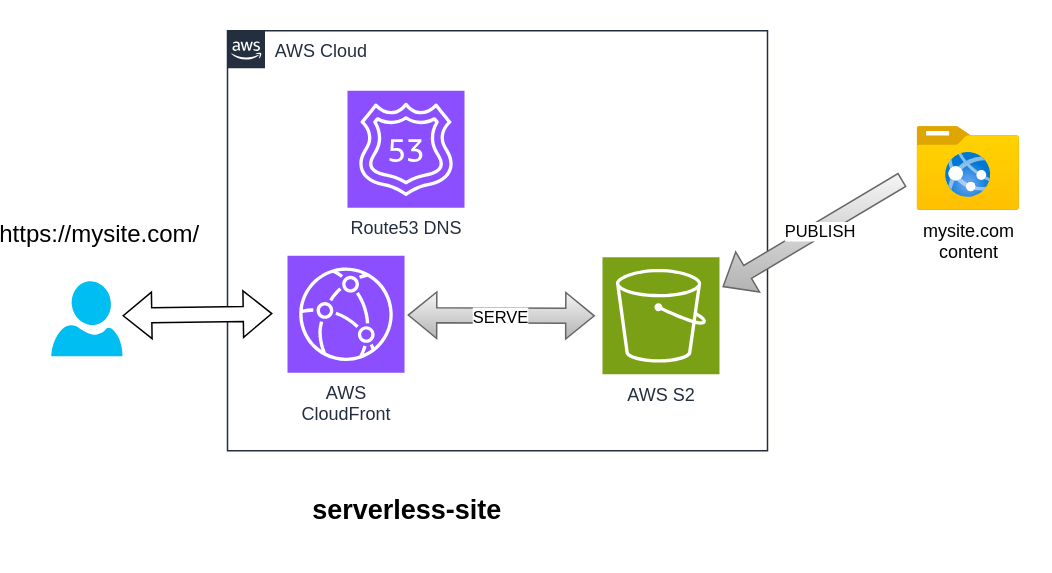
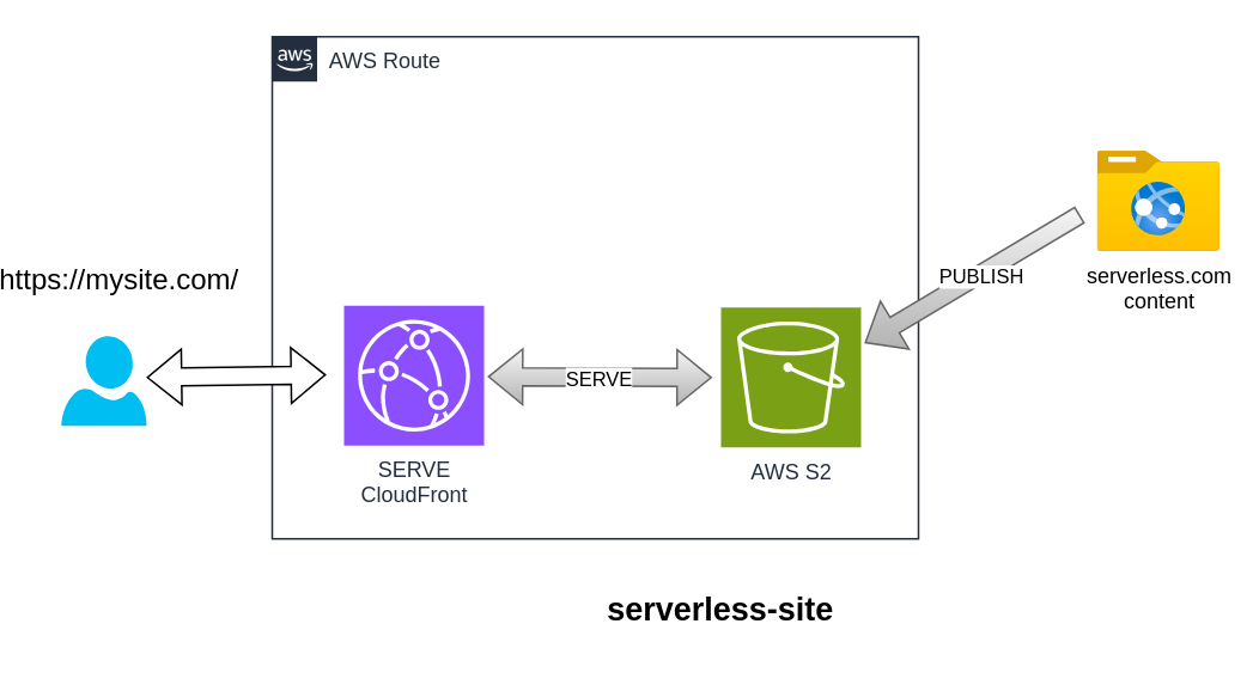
  <mxCell id="0" />
  <mxCell id="1" parent="0" />
- <mxCell id="2" value="AWS&lt;div&gt;CloudFront&lt;/div&gt;" style="sketch=0;points=[[0,0,0],[0.25,0,0],[0.5,0,0],[0.75,0,0],[1,0,0],[0,1,0],[0.25,1,0],[0.5,1,0],[0.75,1,0],[1,1,0],[0,0.25,0],[0,0.5,0],[0,0.75,0],[1,0.25,0],[1,0.5,0],[1,0.75,0]];outlineConnect=0;fontColor=#232F3E;fillColor=#8C4FFF;strokeColor=#ffffff;dashed=0;verticalLabelPosition=bottom;verticalAlign=top;align=center;html=1;fontSize=12;fontStyle=0;aspect=fixed;shape=mxgraph.aws4.resourceIcon;resIcon=mxgraph.aws4.cloudfront;" vertex="1" parent="1"><mxGeometry x="178" y="170" width="78" height="78" as="geometry" /></mxCell>
- <mxCell id="3" value="AWS Cloud" style="points=[[0,0],[0.25,0],[0.5,0],[0.75,0],[1,0],[1,0.25],[1,0.5],[1,0.75],[1,1],[0.75,1],[0.5,1],[0.25,1],[0,1],[0,0.75],[0,0.5],[0,0.25]];outlineConnect=0;gradientColor=none;html=1;whiteSpace=wrap;fontSize=12;fontStyle=0;container=1;pointerEvents=0;collapsible=0;recursiveResize=0;shape=mxgraph.aws4.group;grIcon=mxgraph.aws4.group_aws_cloud_alt;strokeColor=#232F3E;fillColor=none;verticalAlign=top;align=left;spacingLeft=30;fontColor=#232F3E;dashed=0;" vertex="1" parent="1"><mxGeometry x="138" y="20" width="360" height="280" as="geometry" /></mxCell>
+ <mxCell id="2" value="SERVE&lt;div&gt;CloudFront&lt;/div&gt;" style="sketch=0;points=[[0,0,0],[0.25,0,0],[0.5,0,0],[0.75,0,0],[1,0,0],[0,1,0],[0.25,1,0],[0.5,1,0],[0.75,1,0],[1,1,0],[0,0.25,0],[0,0.5,0],[0,0.75,0],[1,0.25,0],[1,0.5,0],[1,0.75,0]];outlineConnect=0;fontColor=#232F3E;fillColor=#8C4FFF;strokeColor=#ffffff;dashed=0;verticalLabelPosition=bottom;verticalAlign=top;align=center;html=1;fontSize=12;fontStyle=0;aspect=fixed;shape=mxgraph.aws4.resourceIcon;resIcon=mxgraph.aws4.cloudfront;" vertex="1" parent="1"><mxGeometry x="178" y="170" width="78" height="78" as="geometry" /></mxCell>
+ <mxCell id="3" value="AWS Route" style="points=[[0,0],[0.25,0],[0.5,0],[0.75,0],[1,0],[1,0.25],[1,0.5],[1,0.75],[1,1],[0.75,1],[0.5,1],[0.25,1],[0,1],[0,0.75],[0,0.5],[0,0.25]];outlineConnect=0;gradientColor=none;html=1;whiteSpace=wrap;fontSize=12;fontStyle=0;container=1;pointerEvents=0;collapsible=0;recursiveResize=0;shape=mxgraph.aws4.group;grIcon=mxgraph.aws4.group_aws_cloud_alt;strokeColor=#232F3E;fillColor=none;verticalAlign=top;align=left;spacingLeft=30;fontColor=#232F3E;dashed=0;" vertex="1" parent="1"><mxGeometry x="138" y="20" width="360" height="280" as="geometry" /></mxCell>
  <mxCell id="4" value="AWS S2" style="sketch=0;points=[[0,0,0],[0.25,0,0],[0.5,0,0],[0.75,0,0],[1,0,0],[0,1,0],[0.25,1,0],[0.5,1,0],[0.75,1,0],[1,1,0],[0,0.25,0],[0,0.5,0],[0,0.75,0],[1,0.25,0],[1,0.5,0],[1,0.75,0]];outlineConnect=0;fontColor=#232F3E;fillColor=#7AA116;strokeColor=#ffffff;dashed=0;verticalLabelPosition=bottom;verticalAlign=top;align=center;html=1;fontSize=12;fontStyle=0;aspect=fixed;shape=mxgraph.aws4.resourceIcon;resIcon=mxgraph.aws4.s3;" vertex="1" parent="3"><mxGeometry x="250" y="151" width="78" height="78" as="geometry" /></mxCell>
  <mxCell id="5" value="" style="shape=flexArrow;endArrow=classic;startArrow=classic;html=1;rounded=0;fillColor=#f5f5f5;fillStyle=cross-hatch;gradientColor=#b3b3b3;strokeColor=#666666;" edge="1" parent="3"><mxGeometry width="100" height="100" relative="1" as="geometry"><mxPoint x="120" y="189.58" as="sourcePoint" /><mxPoint x="245" y="190.08" as="targetPoint" /></mxGeometry></mxCell>
  <mxCell id="6" value="SERVE" style="edgeLabel;html=1;align=center;verticalAlign=middle;resizable=0;points=[];" vertex="1" connectable="0" parent="5"><mxGeometry x="-0.008" y="-1" relative="1" as="geometry"><mxPoint as="offset" /></mxGeometry></mxCell>
- <mxCell id="7" value="Route53 DNS" style="sketch=0;points=[[0,0,0],[0.25,0,0],[0.5,0,0],[0.75,0,0],[1,0,0],[0,1,0],[0.25,1,0],[0.5,1,0],[0.75,1,0],[1,1,0],[0,0.25,0],[0,0.5,0],[0,0.75,0],[1,0.25,0],[1,0.5,0],[1,0.75,0]];outlineConnect=0;fontColor=#232F3E;fillColor=#8C4FFF;strokeColor=#ffffff;dashed=0;verticalLabelPosition=bottom;verticalAlign=top;align=center;html=1;fontSize=12;fontStyle=0;aspect=fixed;shape=mxgraph.aws4.resourceIcon;resIcon=mxgraph.aws4.route_53;" vertex="1" parent="3"><mxGeometry x="80" y="40" width="78" height="78" as="geometry" /></mxCell>
  <mxCell id="8" value="" style="shape=flexArrow;endArrow=classic;startArrow=classic;html=1;rounded=0;fillColor=default;" edge="1" parent="1"><mxGeometry width="100" height="100" relative="1" as="geometry"><mxPoint x="68" y="210" as="sourcePoint" /><mxPoint x="168" y="208.58" as="targetPoint" /></mxGeometry></mxCell>
- <mxCell id="9" value="mysite.com&lt;div&gt;content&lt;/div&gt;" style="image;aspect=fixed;html=1;points=[];align=center;fontSize=12;image=img/lib/azure2/general/Folder_Website.svg;" vertex="1" parent="1"><mxGeometry x="598" y="84" width="68" height="56.0" as="geometry" /></mxCell>
+ <mxCell id="9" value="serverless.com&lt;div&gt;content&lt;/div&gt;" style="image;aspect=fixed;html=1;points=[];align=center;fontSize=12;image=img/lib/azure2/general/Folder_Website.svg;" vertex="1" parent="1"><mxGeometry x="598" y="84" width="68" height="56.0" as="geometry" /></mxCell>
  <mxCell id="10" value="" style="verticalLabelPosition=bottom;html=1;verticalAlign=top;align=center;strokeColor=none;fillColor=#00BEF2;shape=mxgraph.azure.user;" vertex="1" parent="1"><mxGeometry x="20.5" y="187" width="47.5" height="50" as="geometry" /></mxCell>
  <mxCell id="11" value="https://mysite.com/" style="text;html=1;align=center;verticalAlign=middle;whiteSpace=wrap;rounded=0;fontSize=16;" vertex="1" parent="1"><mxGeometry x="23" y="140" width="60" height="30" as="geometry" /></mxCell>
  <mxCell id="12" value="" style="shape=flexArrow;endArrow=none;startArrow=block;html=1;rounded=0;fillColor=#f5f5f5;fillStyle=cross-hatch;gradientColor=#b3b3b3;strokeColor=#666666;startFill=0;" edge="1" parent="1"><mxGeometry width="100" height="100" relative="1" as="geometry"><mxPoint x="468" y="190.79" as="sourcePoint" /><mxPoint x="588" y="119.21" as="targetPoint" /></mxGeometry></mxCell>
  <mxCell id="13" value="PUBLISH" style="edgeLabel;html=1;align=center;verticalAlign=middle;resizable=0;points=[];" vertex="1" connectable="0" parent="12"><mxGeometry x="0.057" y="-1" relative="1" as="geometry"><mxPoint as="offset" /></mxGeometry></mxCell>
- <mxCell id="14" value="&lt;b&gt;serverless-site&lt;/b&gt;" style="text;html=1;align=center;verticalAlign=middle;whiteSpace=wrap;rounded=0;fontSize=18;" vertex="1" parent="1"><mxGeometry x="158" y="320" width="200" height="40" as="geometry" /></mxCell>
+ <mxCell id="14" value="&lt;b&gt;serverless-site&lt;/b&gt;" style="text;html=1;align=center;verticalAlign=middle;whiteSpace=wrap;rounded=0;fontSize=18;" vertex="1" parent="1"><mxGeometry x="288" y="320" width="200" height="40" as="geometry" /></mxCell>
